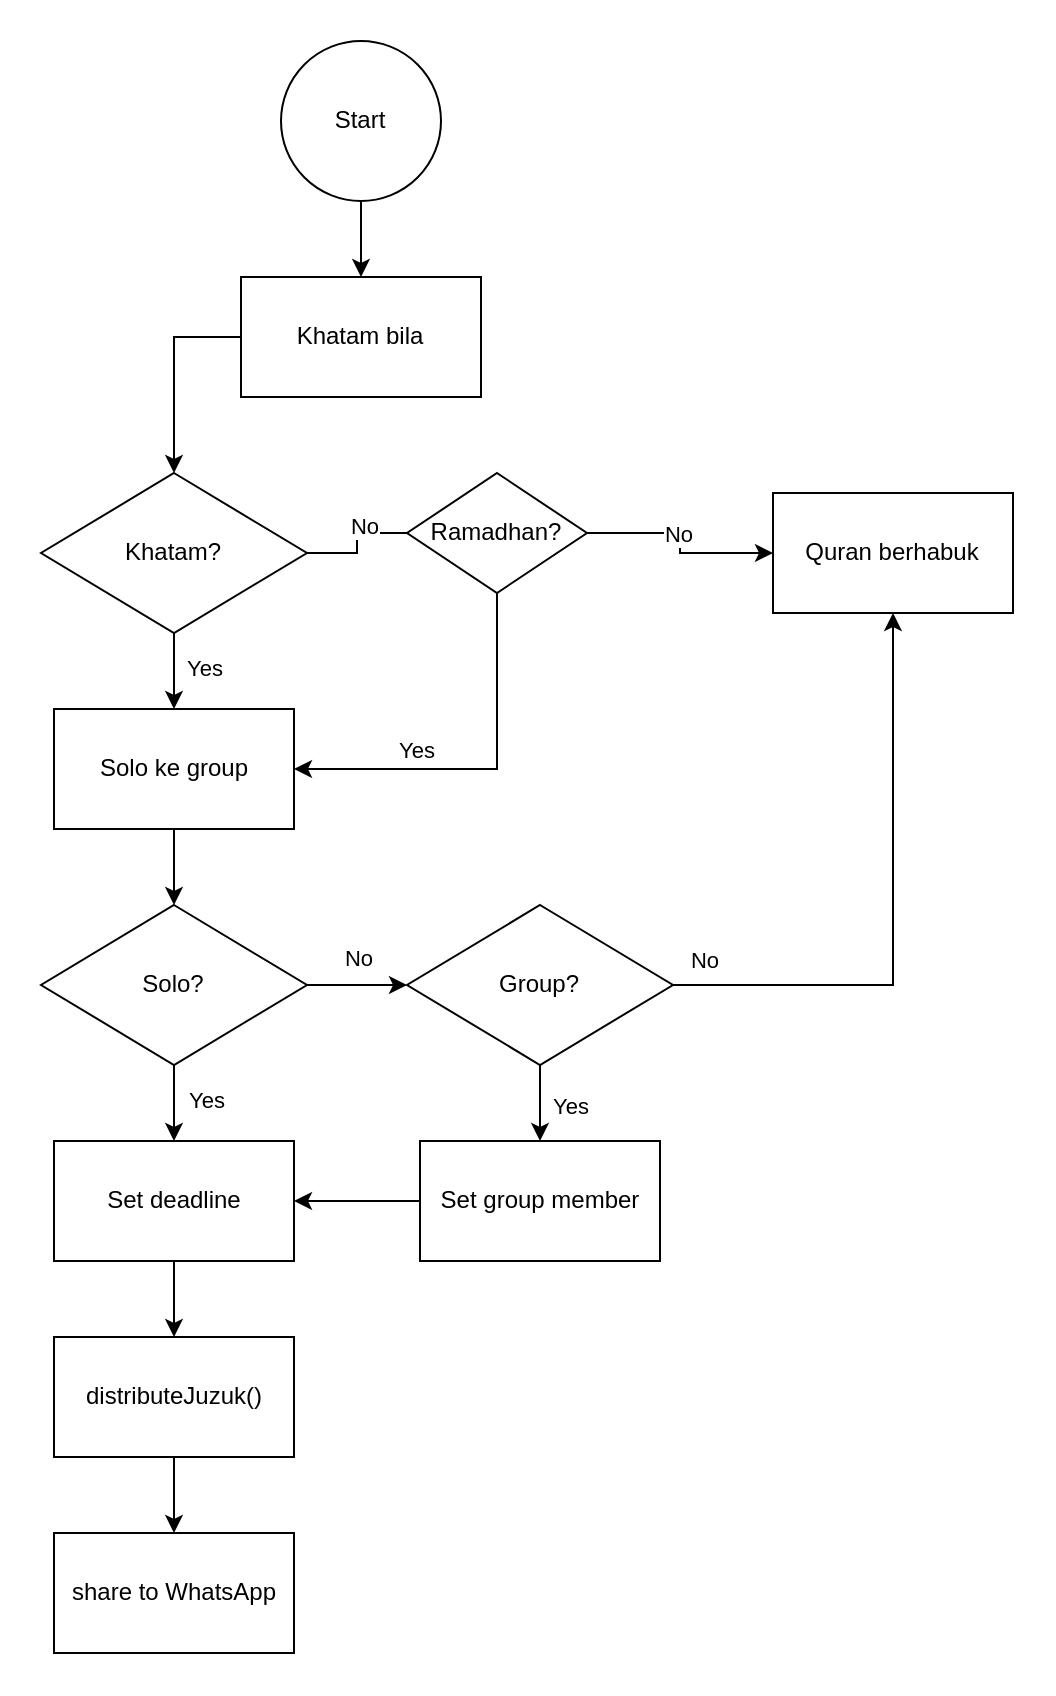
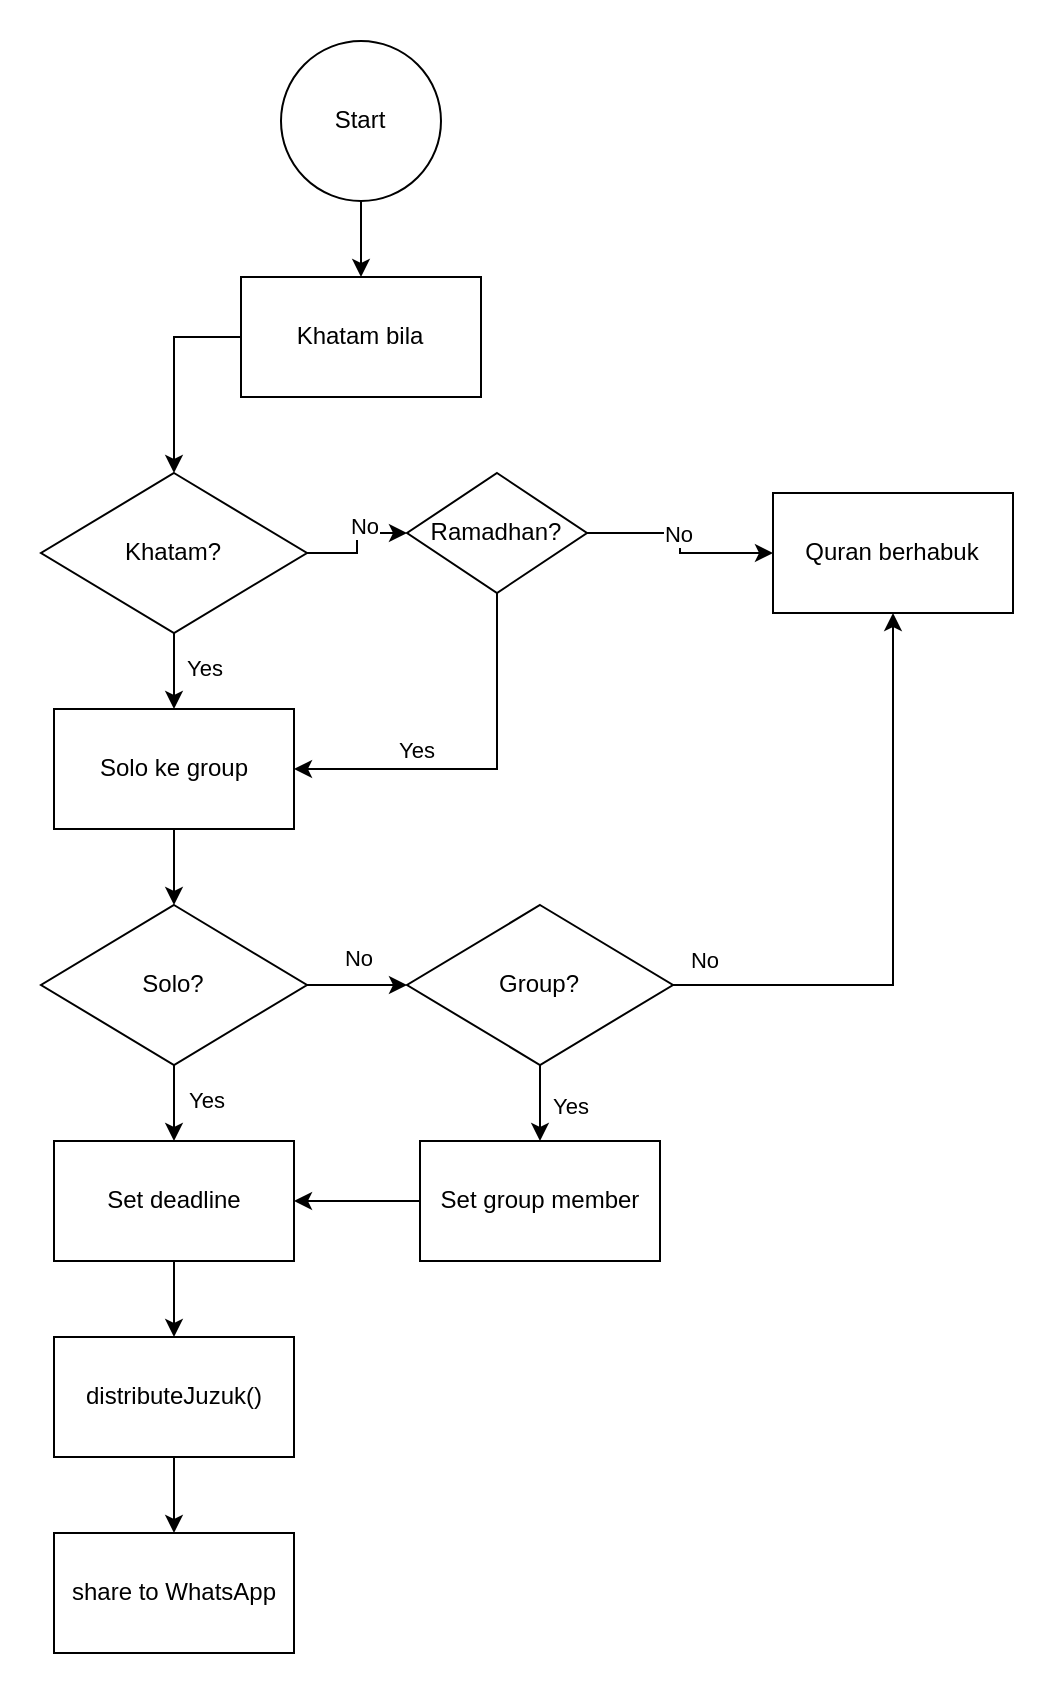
  <mxCell id="0" />
  <mxCell id="1" parent="0" />
  <mxCell id="2" style="edgeStyle=orthogonalEdgeStyle;rounded=0;orthogonalLoop=1;jettySize=auto;html=1;exitX=0.5;exitY=1;exitDx=0;exitDy=0;entryX=0.5;entryY=0;entryDx=0;entryDy=0;" edge="1" parent="1" source="3" target="5"><mxGeometry relative="1" as="geometry" /></mxCell>
  <mxCell id="3" value="Start" style="ellipse;whiteSpace=wrap;html=1;aspect=fixed;" vertex="1" parent="1"><mxGeometry x="140" y="20" width="80" height="80" as="geometry" /></mxCell>
  <mxCell id="4" style="edgeStyle=orthogonalEdgeStyle;rounded=0;orthogonalLoop=1;jettySize=auto;html=1;exitX=0;exitY=0.5;exitDx=0;exitDy=0;entryX=0.5;entryY=0;entryDx=0;entryDy=0;" edge="1" parent="1" source="5" target="14"><mxGeometry relative="1" as="geometry" /></mxCell>
  <mxCell id="5" value="Khatam bila" style="rounded=0;whiteSpace=wrap;html=1;" vertex="1" parent="1"><mxGeometry x="120" y="138" width="120" height="60" as="geometry" /></mxCell>
- <mxCell id="6" style="edgeStyle=orthogonalEdgeStyle;rounded=0;orthogonalLoop=1;jettySize=auto;html=1;exitX=1;exitY=0.5;exitDx=0;exitDy=0;entryX=0;entryY=0.5;entryDx=0;entryDy=0;endArrow=none;" edge="1" parent="1" source="14" target="19"><mxGeometry relative="1" as="geometry" /></mxCell>
+ <mxCell id="6" style="edgeStyle=orthogonalEdgeStyle;rounded=0;orthogonalLoop=1;jettySize=auto;html=1;exitX=1;exitY=0.5;exitDx=0;exitDy=0;entryX=0;entryY=0.5;entryDx=0;entryDy=0;" edge="1" parent="1" source="14" target="19"><mxGeometry relative="1" as="geometry" /></mxCell>
  <mxCell id="7" value="No" style="edgeLabel;html=1;align=center;verticalAlign=middle;resizable=0;points=[];" vertex="1" connectable="0" parent="6"><mxGeometry x="-0.068" relative="1" as="geometry"><mxPoint x="3" y="-11" as="offset" /></mxGeometry></mxCell>
  <mxCell id="8" value="No" style="edgeLabel;html=1;align=center;verticalAlign=middle;resizable=0;points=[];" vertex="1" connectable="0" parent="6"><mxGeometry x="-0.068" relative="1" as="geometry"><mxPoint y="205" as="offset" /></mxGeometry></mxCell>
  <mxCell id="9" value="No" style="edgeLabel;html=1;align=center;verticalAlign=middle;resizable=0;points=[];" vertex="1" connectable="0" parent="6"><mxGeometry x="-0.068" relative="1" as="geometry"><mxPoint x="173" y="206" as="offset" /></mxGeometry></mxCell>
  <mxCell id="10" style="edgeStyle=orthogonalEdgeStyle;rounded=0;orthogonalLoop=1;jettySize=auto;html=1;exitX=0.5;exitY=1;exitDx=0;exitDy=0;entryX=0.5;entryY=0;entryDx=0;entryDy=0;" edge="1" parent="1" source="14" target="21"><mxGeometry relative="1" as="geometry" /></mxCell>
  <mxCell id="11" value="Yes" style="edgeLabel;html=1;align=center;verticalAlign=middle;resizable=0;points=[];" vertex="1" connectable="0" parent="10"><mxGeometry x="-0.34" y="-3" relative="1" as="geometry"><mxPoint x="18" y="4" as="offset" /></mxGeometry></mxCell>
  <mxCell id="12" value="Yes" style="edgeLabel;html=1;align=center;verticalAlign=middle;resizable=0;points=[];" vertex="1" connectable="0" parent="10"><mxGeometry x="-0.34" y="-3" relative="1" as="geometry"><mxPoint x="19" y="220" as="offset" /></mxGeometry></mxCell>
  <mxCell id="13" value="Yes" style="edgeLabel;html=1;align=center;verticalAlign=middle;resizable=0;points=[];" vertex="1" connectable="0" parent="10"><mxGeometry x="-0.34" y="-3" relative="1" as="geometry"><mxPoint x="201" y="223" as="offset" /></mxGeometry></mxCell>
  <mxCell id="14" value="Khatam?" style="rhombus;whiteSpace=wrap;html=1;" vertex="1" parent="1"><mxGeometry x="20" y="236" width="133" height="80" as="geometry" /></mxCell>
  <mxCell id="15" style="edgeStyle=orthogonalEdgeStyle;rounded=0;orthogonalLoop=1;jettySize=auto;html=1;exitX=0.5;exitY=1;exitDx=0;exitDy=0;entryX=1;entryY=0.5;entryDx=0;entryDy=0;" edge="1" parent="1" source="19" target="21"><mxGeometry relative="1" as="geometry" /></mxCell>
  <mxCell id="16" value="Yes" style="edgeLabel;html=1;align=center;verticalAlign=middle;resizable=0;points=[];" vertex="1" connectable="0" parent="15"><mxGeometry x="0.224" y="3" relative="1" as="geometry"><mxPoint x="-13" y="-13" as="offset" /></mxGeometry></mxCell>
  <mxCell id="17" style="edgeStyle=orthogonalEdgeStyle;rounded=0;orthogonalLoop=1;jettySize=auto;html=1;exitX=1;exitY=0.5;exitDx=0;exitDy=0;entryX=0;entryY=0.5;entryDx=0;entryDy=0;" edge="1" parent="1" source="19" target="25"><mxGeometry relative="1" as="geometry" /></mxCell>
  <mxCell id="18" value="No" style="edgeLabel;html=1;align=center;verticalAlign=middle;resizable=0;points=[];" vertex="1" connectable="0" parent="17"><mxGeometry x="0.145" y="-1" relative="1" as="geometry"><mxPoint x="-4" y="-11" as="offset" /></mxGeometry></mxCell>
  <mxCell id="19" value="Ramadhan?" style="rhombus;whiteSpace=wrap;html=1;" vertex="1" parent="1"><mxGeometry x="203" y="236" width="90" height="60" as="geometry" /></mxCell>
  <mxCell id="20" style="edgeStyle=orthogonalEdgeStyle;rounded=0;orthogonalLoop=1;jettySize=auto;html=1;exitX=0.5;exitY=1;exitDx=0;exitDy=0;entryX=0.5;entryY=0;entryDx=0;entryDy=0;" edge="1" parent="1" source="21" target="24"><mxGeometry relative="1" as="geometry" /></mxCell>
  <mxCell id="21" value="Solo ke group" style="rounded=0;whiteSpace=wrap;html=1;" vertex="1" parent="1"><mxGeometry x="26.5" y="354" width="120" height="60" as="geometry" /></mxCell>
  <mxCell id="22" style="edgeStyle=orthogonalEdgeStyle;rounded=0;orthogonalLoop=1;jettySize=auto;html=1;exitX=1;exitY=0.5;exitDx=0;exitDy=0;entryX=0;entryY=0.5;entryDx=0;entryDy=0;" edge="1" parent="1" source="24" target="28"><mxGeometry relative="1" as="geometry" /></mxCell>
  <mxCell id="23" style="edgeStyle=orthogonalEdgeStyle;rounded=0;orthogonalLoop=1;jettySize=auto;html=1;exitX=0.5;exitY=1;exitDx=0;exitDy=0;entryX=0.5;entryY=0;entryDx=0;entryDy=0;" edge="1" parent="1" source="24" target="30"><mxGeometry relative="1" as="geometry" /></mxCell>
  <mxCell id="24" value="Solo?" style="rhombus;whiteSpace=wrap;html=1;" vertex="1" parent="1"><mxGeometry x="20" y="452" width="133" height="80" as="geometry" /></mxCell>
  <mxCell id="25" value="Quran berhabuk" style="rounded=0;whiteSpace=wrap;html=1;" vertex="1" parent="1"><mxGeometry x="386" y="246" width="120" height="60" as="geometry" /></mxCell>
  <mxCell id="26" style="edgeStyle=orthogonalEdgeStyle;rounded=0;orthogonalLoop=1;jettySize=auto;html=1;exitX=1;exitY=0.5;exitDx=0;exitDy=0;entryX=0.5;entryY=1;entryDx=0;entryDy=0;" edge="1" parent="1" source="28" target="25"><mxGeometry relative="1" as="geometry" /></mxCell>
  <mxCell id="27" style="edgeStyle=orthogonalEdgeStyle;rounded=0;orthogonalLoop=1;jettySize=auto;html=1;exitX=0.5;exitY=1;exitDx=0;exitDy=0;entryX=0.5;entryY=0;entryDx=0;entryDy=0;" edge="1" parent="1" source="28" target="32"><mxGeometry relative="1" as="geometry" /></mxCell>
  <mxCell id="28" value="Group?" style="rhombus;whiteSpace=wrap;html=1;" vertex="1" parent="1"><mxGeometry x="203" y="452" width="133" height="80" as="geometry" /></mxCell>
  <mxCell id="29" style="edgeStyle=orthogonalEdgeStyle;rounded=0;orthogonalLoop=1;jettySize=auto;html=1;exitX=0.5;exitY=1;exitDx=0;exitDy=0;entryX=0.5;entryY=0;entryDx=0;entryDy=0;" edge="1" parent="1" source="30" target="34"><mxGeometry relative="1" as="geometry" /></mxCell>
  <mxCell id="30" value="Set deadline" style="rounded=0;whiteSpace=wrap;html=1;" vertex="1" parent="1"><mxGeometry x="26.5" y="570" width="120" height="60" as="geometry" /></mxCell>
  <mxCell id="31" style="edgeStyle=orthogonalEdgeStyle;rounded=0;orthogonalLoop=1;jettySize=auto;html=1;exitX=0;exitY=0.5;exitDx=0;exitDy=0;entryX=1;entryY=0.5;entryDx=0;entryDy=0;" edge="1" parent="1" source="32" target="30"><mxGeometry relative="1" as="geometry" /></mxCell>
  <mxCell id="32" value="Set group member" style="rounded=0;whiteSpace=wrap;html=1;" vertex="1" parent="1"><mxGeometry x="209.5" y="570" width="120" height="60" as="geometry" /></mxCell>
  <mxCell id="33" style="edgeStyle=orthogonalEdgeStyle;rounded=0;orthogonalLoop=1;jettySize=auto;html=1;exitX=0.5;exitY=1;exitDx=0;exitDy=0;entryX=0.5;entryY=0;entryDx=0;entryDy=0;" edge="1" parent="1" source="34" target="35"><mxGeometry relative="1" as="geometry" /></mxCell>
  <mxCell id="34" value="distributeJuzuk()" style="rounded=0;whiteSpace=wrap;html=1;" vertex="1" parent="1"><mxGeometry x="26.5" y="668" width="120" height="60" as="geometry" /></mxCell>
  <mxCell id="35" value="share to WhatsApp" style="rounded=0;whiteSpace=wrap;html=1;" vertex="1" parent="1"><mxGeometry x="26.5" y="766" width="120" height="60" as="geometry" /></mxCell>
